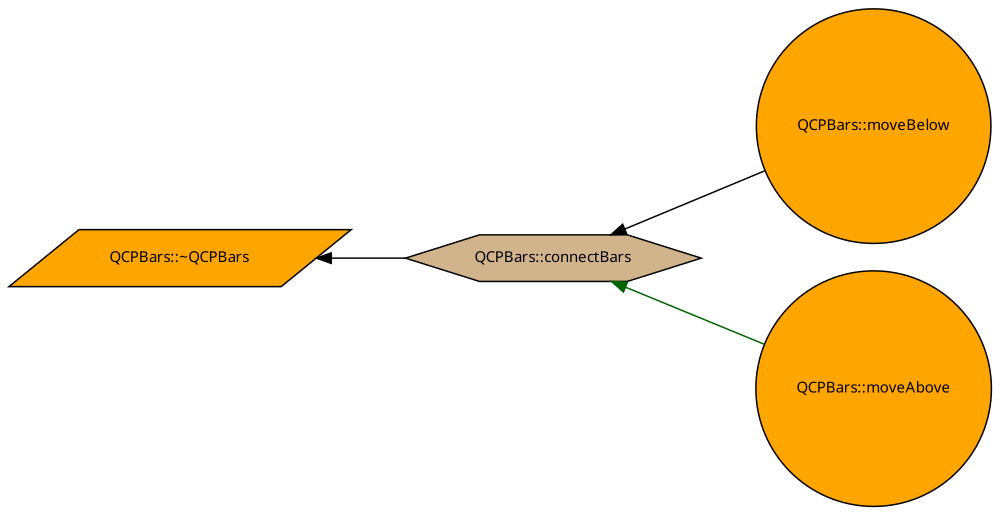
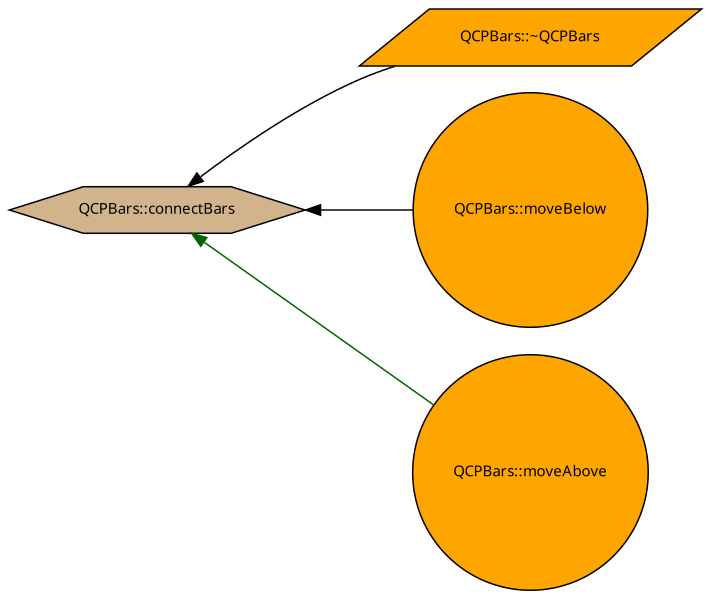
  digraph {
    fontname="Noto Sans"
    rankdir=LR
    node [color=black fillcolor=orange fontname="Noto Sans" fontsize=10 shape=circle style=filled]
    edge [color=black dir=back fontname="Noto Sans" fontsize=10 labelfontname=Helvetica labelfontsize=10 style=solid]
    n1 [fillcolor=tan fontcolor=black height=0.2 label="QCPBars::connectBars" shape=hexagon width=0.4]
    n2 [height=0.2 label="QCPBars::~QCPBars" shape=parallelogram width=0.4]
    n3 [height=0.2 label="QCPBars::moveBelow" width=0.4]
    n4 [height=0.2 label="QCPBars::moveAbove" width=0.4]
-   n2 -> n1
+   n1 -> n2
    n1 -> n3
    n1 -> n4 [color=darkgreen]
  }
